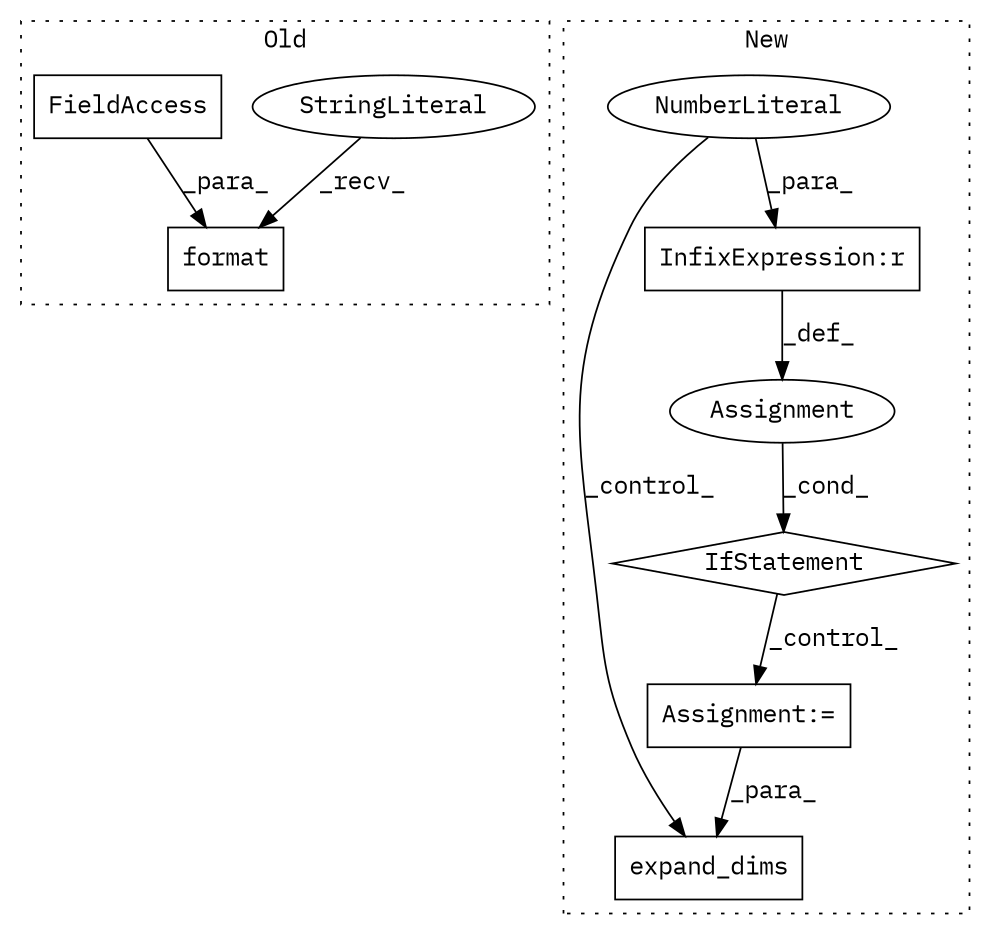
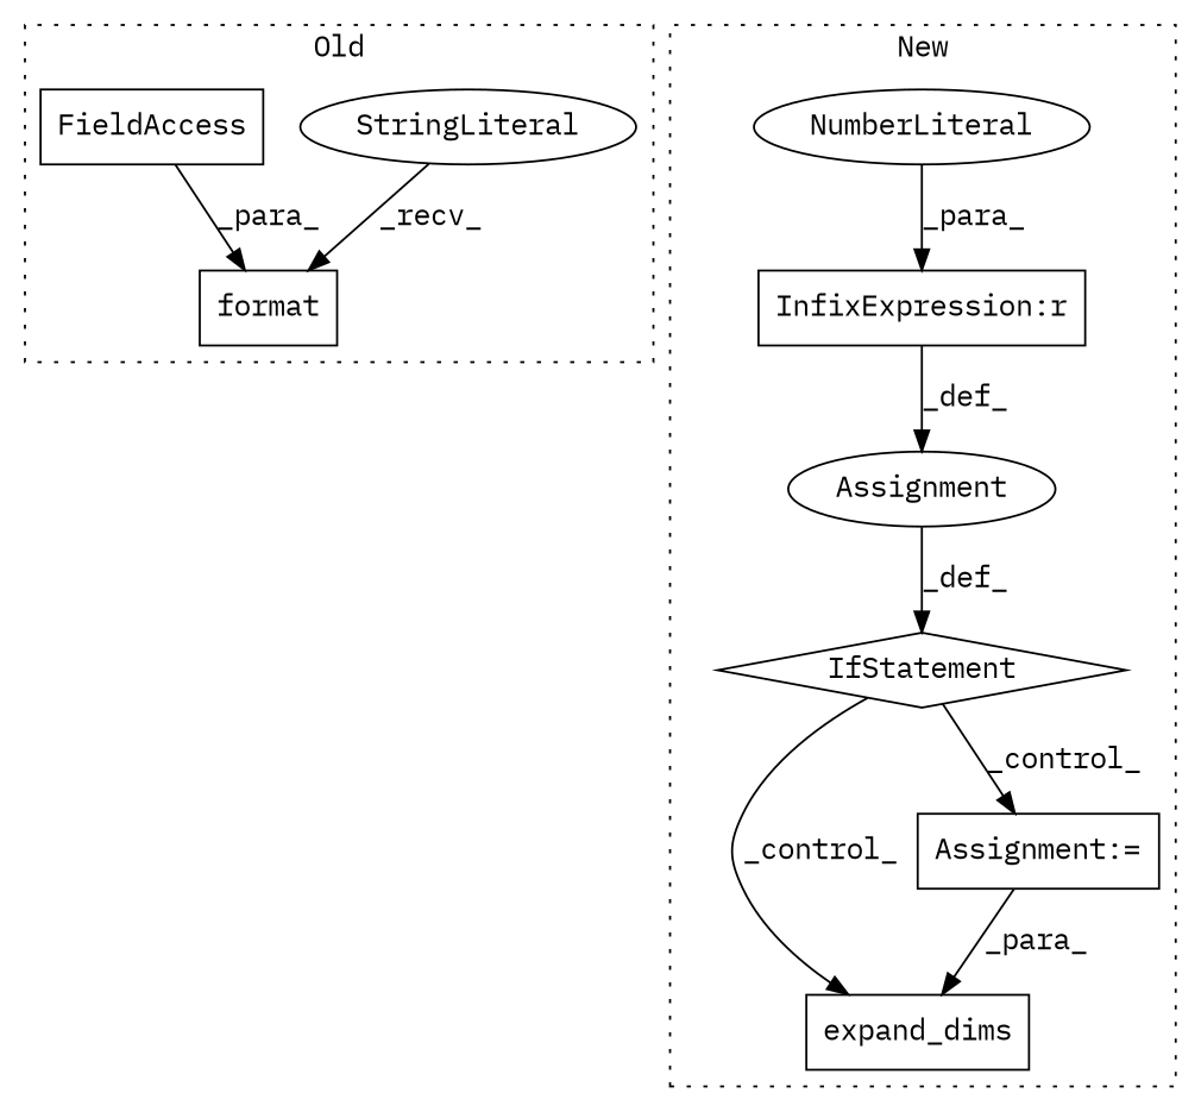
  digraph {
    fontname="IBM Plex Mono"
    node [a=32 fontname="IBM Plex Mono" l=1 shape=box]
    edge [fontname="IBM Plex Mono"]
    n1 [l="7,1" label=format s="13437,13454"]
    n2 [a=45 l=6 label=StringLiteral s=13430 shape=ellipse]
    n3 [a=22 l=10 label=FieldAccess s=13444]
    n4 [l="12,1" label=expand_dims s="13864,13883"]
    n5 [a=7 label="Assignment:=" s=13860]
    n6 [a=42 label=Assignment shape=ellipse l=""]
    n7 [a=25 l="4,2" label=IfStatement s="13818,13837" shape=diamond]
    n8 [a=27 l=4 label="InfixExpression:r" s=13832]
    n9 [a=34 label=NumberLiteral s=13836 shape=ellipse]
    subgraph cluster_1 {
      label=Old
      style=dotted
      n1
      n2
      n3
    }
    subgraph cluster_2 {
      label=New
      style=dotted
      n4
      n5
      n6
      n7
      n8
      n9
    }
    n2 -> n1 [label=_recv_]
    n3 -> n1 [label=_para_]
    n5 -> n4 [label=_para_]
-   n6 -> n7 [label=_cond_]
-   n9 -> n4 [label=_control_]
+   n6 -> n7 [label=_def_]
+   n7 -> n4 [label=_control_]
    n7 -> n5 [label=_control_]
    n8 -> n6 [label=_def_]
    n9 -> n8 [label=_para_]
  }
